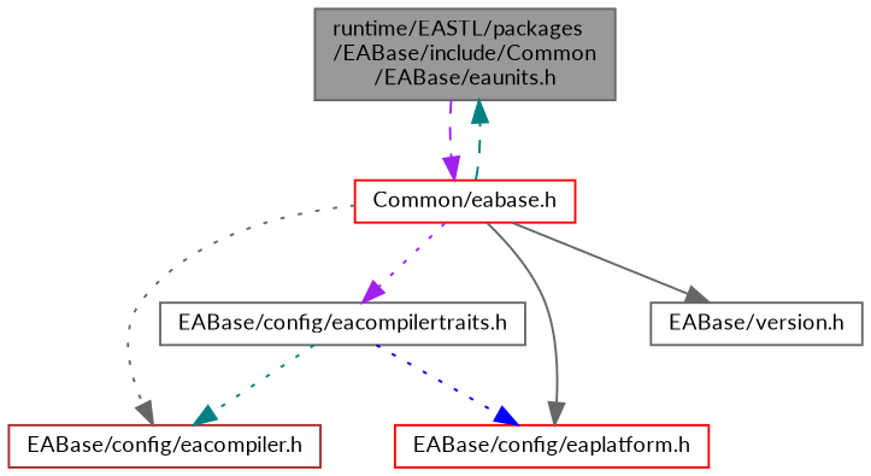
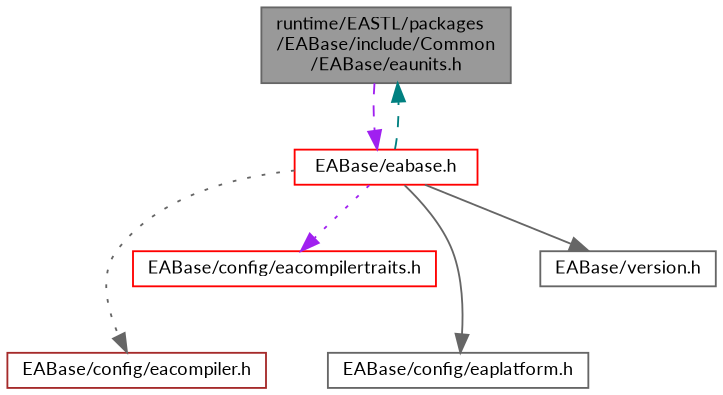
  digraph {
    fontname=Lato
    node [color=gray40 fillcolor=white fontname=Lato fontsize=10 shape=box style=filled]
    edge [color=gray40 fontname=Lato fontsize=10 labelfontname=Helvetica labelfontsize=10 style=dotted]
    n1 [fillcolor=grey60 fontcolor=black height=0.2 label="runtime/EASTL/packages\l/EABase/include/Common\l/EABase/eaunits.h" width=0.4]
-   n2 [color=red height=0.2 label="Common/eabase.h" width=0.4]
+   n2 [color=red height=0.2 label="EABase/eabase.h" width=0.4]
    n3 [color=brown height=0.2 label="EABase/config/eacompiler.h" width=0.4]
-   n4 [color=red height=0.2 label="EABase/config/eaplatform.h" width=0.4]
-   n5 [height=0.2 label="EABase/config/eacompilertraits.h" width=0.4]
+   n4 [height=0.2 label="EABase/config/eaplatform.h" width=0.4]
+   n5 [color=red height=0.2 label="EABase/config/eacompilertraits.h" width=0.4]
    n6 [height=0.2 label="EABase/version.h" width=0.4]
    n1 -> n2 [color=purple style=dashed]
    n2 -> n1 [color=teal style=dashed]
    n2 -> n3
    n2 -> n4 [style=solid]
    n2 -> n5 [color=purple]
    n2 -> n6 [style=solid]
-   n5 -> n3 [color=teal]
-   n5 -> n4 [color=blue]
  }
